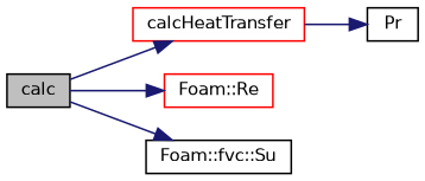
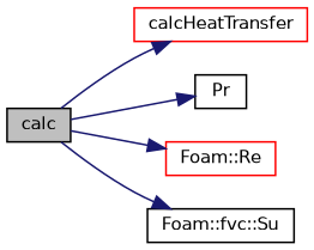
  digraph {
    fontname="DejaVu Sans"
    rankdir=LR
    node [color=black fontname="DejaVu Sans" fontsize=10 shape=record]
    edge [color=midnightblue fontname="DejaVu Sans" fontsize=10 labelfontname=Helvetica labelfontsize=10 style=solid]
    n1 [fillcolor=grey75 fontcolor=black height=0.2 label=calc style=filled width=0.4]
    n2 [color=red height=0.2 label=calcHeatTransfer width=0.4]
    n3 [height=0.2 label=Pr width=0.4]
    n4 [color=red height=0.2 label="Foam::Re" width=0.4]
    n5 [height=0.2 label="Foam::fvc::Su" width=0.4]
    n1 -> n2
-   n2 -> n3
+   n1 -> n3
    n1 -> n4
    n1 -> n5
  }
